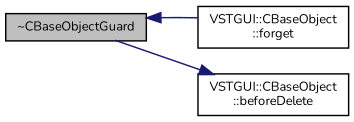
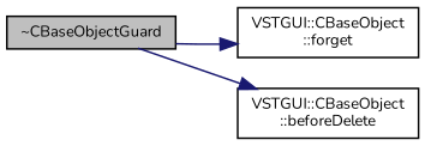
  digraph {
    fontname=Nunito
    rankdir=LR
    node [color=black fontname=Nunito fontsize=9 shape=record]
    edge [color=midnightblue fontname=Nunito fontsize=9 labelfontname=Arial labelfontsize=9 style=solid]
    n1 [fillcolor=grey75 fontcolor=black height=0.2 label="~CBaseObjectGuard" style=filled width=0.4]
    n2 [height=0.2 label="VSTGUI::CBaseObject\l::forget" width=0.4]
    n3 [height=0.2 label="VSTGUI::CBaseObject\l::beforeDelete" width=0.4]
-   n2 -> n1
+   n1 -> n2
    n1 -> n3
  }
